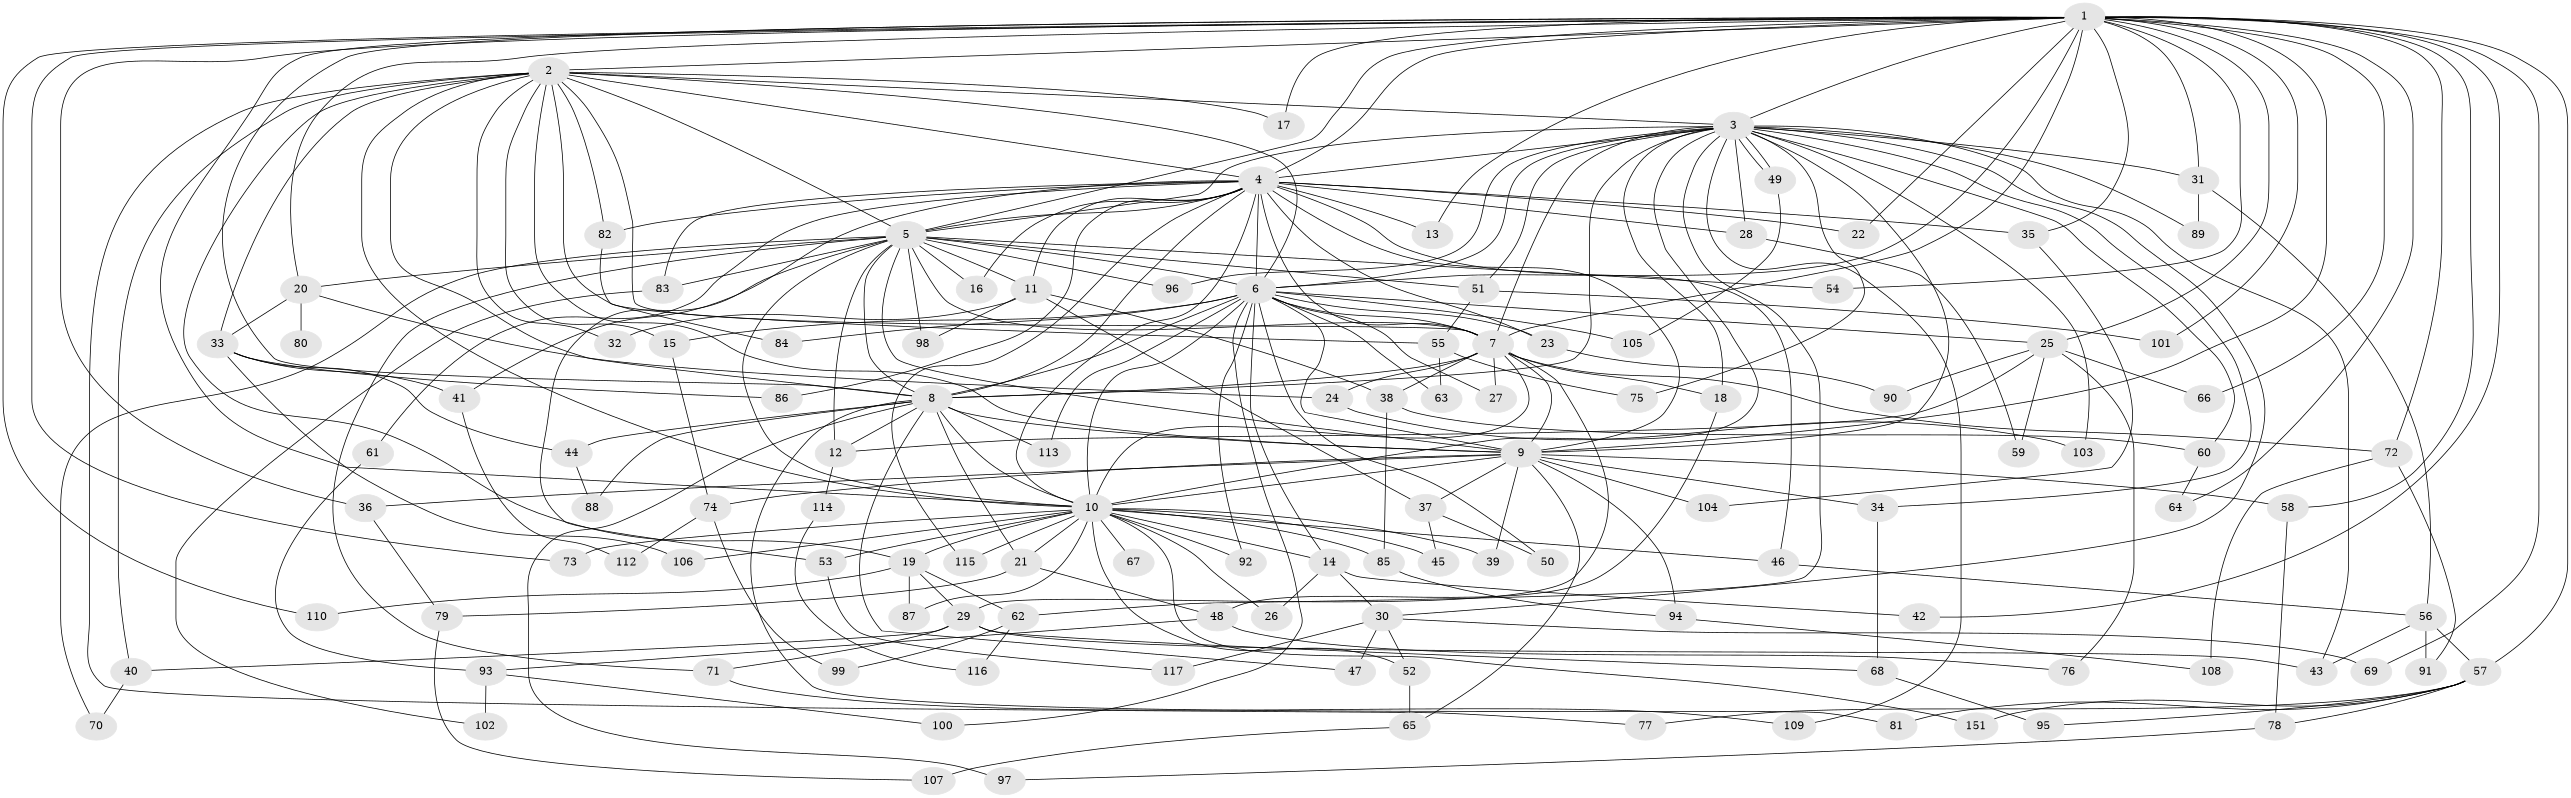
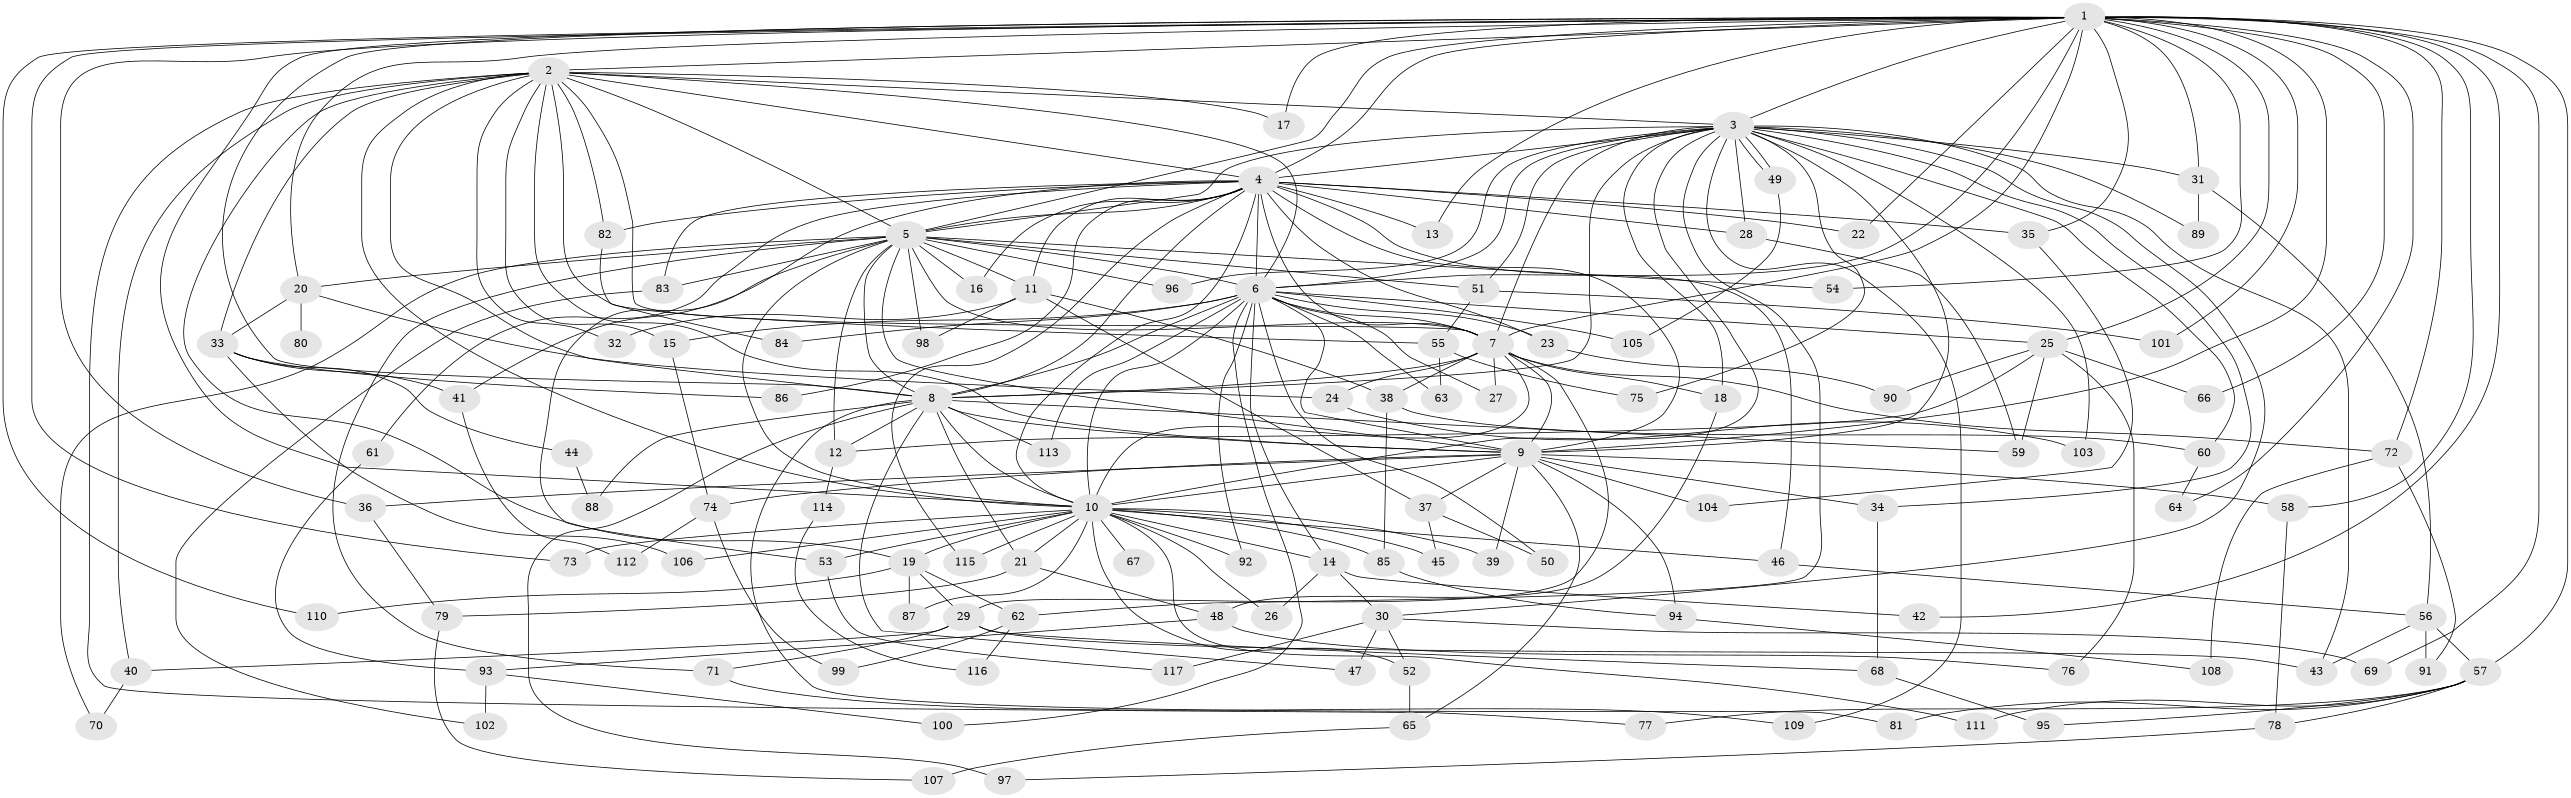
  graph {
    node [color=gray90 style=filled]
    1
    2
    3
    4
    5
    6
    7
    8
    9
    10
    13
    17
    20
    22
    25
    31
    35
    36
    42
    54
    57
    58
    64
    66
    69
    72
    73
    101
    110
    15
    19
    32
    33
    40
    55
    77
    82
    18
    28
    30
    34
    43
    49
    51
    60
    62
    75
    89
    96
    103
    109
    11
    16
    23
    41
    46
    61
    83
    86
    115
    12
    53
    70
    71
    98
    14
    27
    50
    63
    84
    92
    100
    105
    113
    24
    29
    38
    21
    44
    47
    81
    88
    97
    37
    39
    65
    74
    94
    104
    26
    45
    52
    67
    85
    87
    106
-   111 [label=151]
+   111
    80
    90
    59
    76
    56
    79
    78
    95
    91
    108
    48
    117
    68
    99
    116
    112
    93
    102
    114
    107
    1 -- 2
    1 -- 3
    1 -- 4
    1 -- 5
    1 -- 6
    1 -- 7
    1 -- 8
    1 -- 9
    1 -- 10
    1 -- 13
    1 -- 17
    1 -- 20
    1 -- 22
    1 -- 25
    1 -- 31
    1 -- 35
    1 -- 36
    1 -- 42
    1 -- 54
    1 -- 57
    1 -- 58
    1 -- 64
    1 -- 66
    1 -- 69
    1 -- 72
    1 -- 73
    1 -- 101
    1 -- 110
    2 -- 3
    2 -- 4
    2 -- 5
    2 -- 6
    2 -- 7
    2 -- 8
    2 -- 9
    2 -- 10
    2 -- 17
    2 -- 15
    2 -- 19
    2 -- 32
    2 -- 33
    2 -- 40
    2 -- 55
    2 -- 77
    2 -- 82
    3 -- 4
    3 -- 5
    3 -- 6
    3 -- 7
    3 -- 8
    3 -- 9
    3 -- 10
    3 -- 31
    3 -- 18
    3 -- 28
    3 -- 30
    3 -- 34
    3 -- 43
    3 -- 49
    3 -- 49
    3 -- 51
    3 -- 60
    3 -- 62
    3 -- 75
    3 -- 89
    3 -- 96
    3 -- 103
    3 -- 109
    4 -- 5
    4 -- 6
    4 -- 7
    4 -- 8
    4 -- 9
    4 -- 10
    4 -- 13
    4 -- 22
    4 -- 35
    4 -- 82
    4 -- 28
    4 -- 11
    4 -- 16
    4 -- 23
    4 -- 41
    4 -- 46
    4 -- 61
    4 -- 83
    4 -- 86
    4 -- 115
    5 -- 6
    5 -- 7
    5 -- 8
    5 -- 9
    5 -- 10
    5 -- 20
    5 -- 54
    5 -- 51
    5 -- 96
    5 -- 11
    5 -- 16
    5 -- 83
    5 -- 12
    5 -- 53
    5 -- 70
    5 -- 71
    5 -- 98
    6 -- 7
    6 -- 8
    6 -- 9
    6 -- 10
    6 -- 25
    6 -- 15
    6 -- 23
    6 -- 14
    6 -- 27
    6 -- 50
    6 -- 63
    6 -- 84
    6 -- 92
    6 -- 100
    6 -- 105
    6 -- 113
    7 -- 8
    7 -- 9
    7 -- 10
    7 -- 72
    7 -- 18
    7 -- 27
    7 -- 24
    7 -- 29
    7 -- 38
    8 -- 9
    8 -- 10
    8 -- 12
    8 -- 113
    8 -- 21
-   8 -- 44
+   8 -- 59
    8 -- 47
    8 -- 81
    8 -- 88
    8 -- 97
    9 -- 10
    9 -- 36
    9 -- 58
    9 -- 34
    9 -- 37
    9 -- 39
    9 -- 65
    9 -- 74
    9 -- 94
    9 -- 104
    10 -- 73
    10 -- 19
    10 -- 46
    10 -- 115
    10 -- 53
    10 -- 14
    10 -- 92
    10 -- 21
    10 -- 39
    10 -- 26
    10 -- 45
    10 -- 52
    10 -- 67
    10 -- 85
    10 -- 87
    10 -- 106
    10 -- 111
    20 -- 33
    20 -- 24
    20 -- 80
    25 -- 66
    25 -- 12
    25 -- 90
    25 -- 59
    25 -- 76
    31 -- 89
    31 -- 56
    35 -- 104
    36 -- 79
    57 -- 77
    57 -- 81
    57 -- 111
    57 -- 78
    57 -- 95
    58 -- 78
    72 -- 91
    72 -- 108
    15 -- 74
    19 -- 110
    19 -- 62
    19 -- 29
    19 -- 87
    33 -- 41
    33 -- 86
    33 -- 44
    33 -- 106
    40 -- 70
    55 -- 75
    55 -- 63
    82 -- 84
    18 -- 48
    28 -- 59
    30 -- 69
    30 -- 47
    30 -- 52
    30 -- 117
    34 -- 68
    49 -- 105
    51 -- 101
    51 -- 55
    60 -- 64
    62 -- 99
    62 -- 116
    11 -- 32
    11 -- 98
    11 -- 38
    11 -- 37
    23 -- 90
    41 -- 112
    46 -- 56
    61 -- 93
    83 -- 102
    12 -- 114
    53 -- 117
    71 -- 109
    14 -- 42
    14 -- 30
    14 -- 26
    24 -- 103
    29 -- 40
    29 -- 43
    29 -- 71
    29 -- 68
    38 -- 60
    38 -- 85
    21 -- 79
    21 -- 48
    44 -- 88
    37 -- 50
    37 -- 45
    65 -- 107
    74 -- 99
    74 -- 112
    94 -- 108
    52 -- 65
    85 -- 94
    56 -- 57
    56 -- 43
    56 -- 91
    79 -- 107
    78 -- 97
    48 -- 76
    48 -- 93
    68 -- 95
    93 -- 100
    93 -- 102
    114 -- 116
  }
